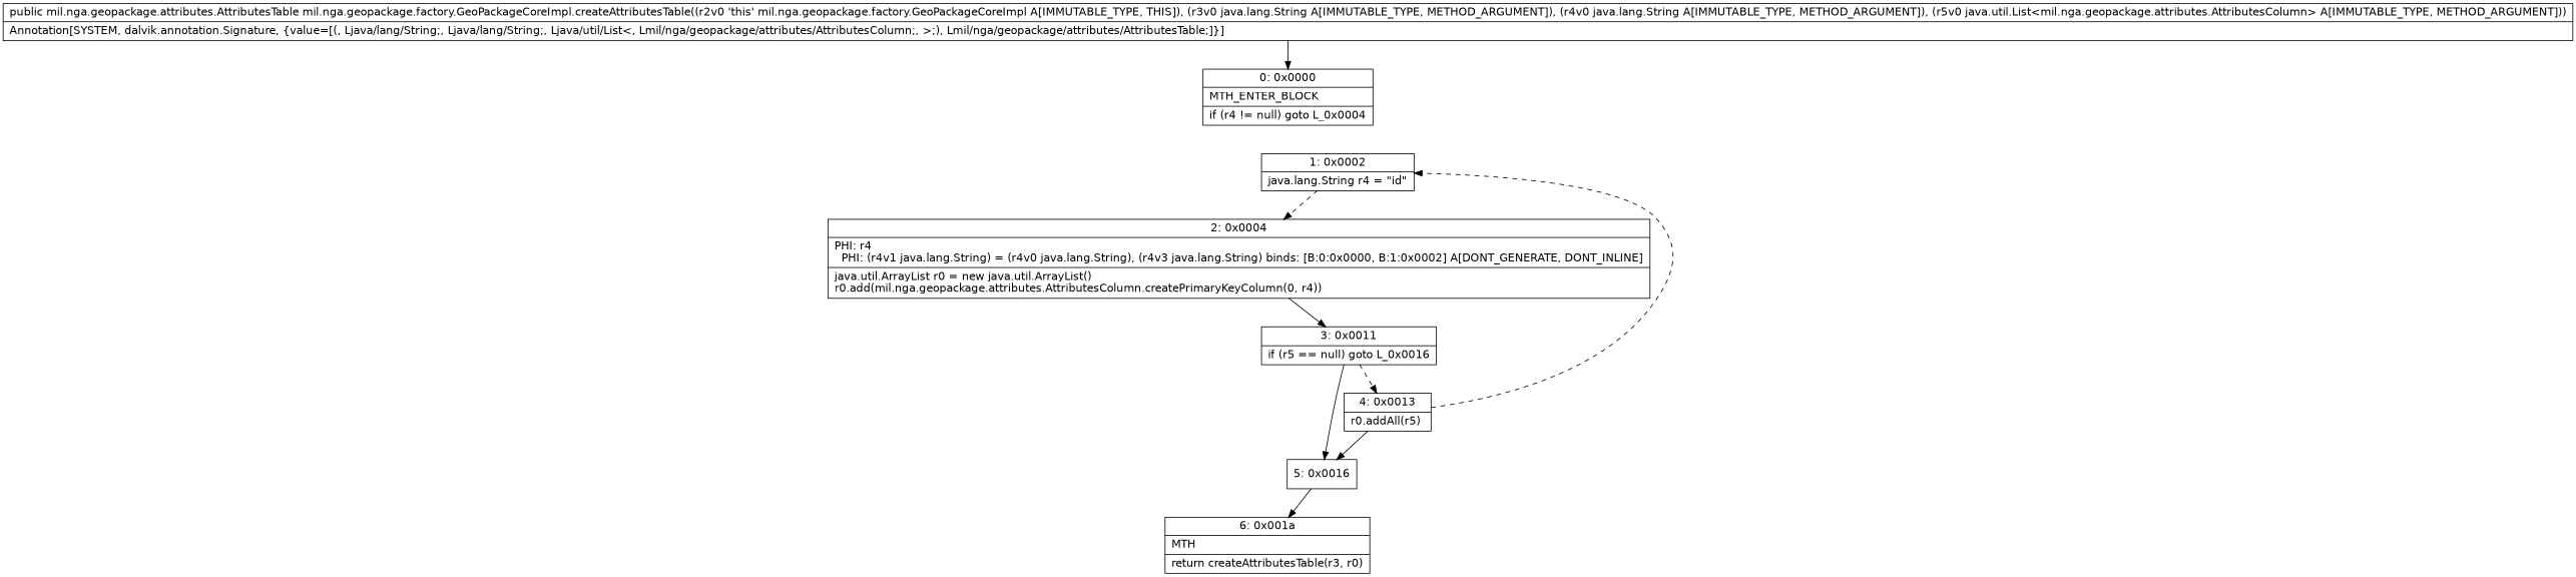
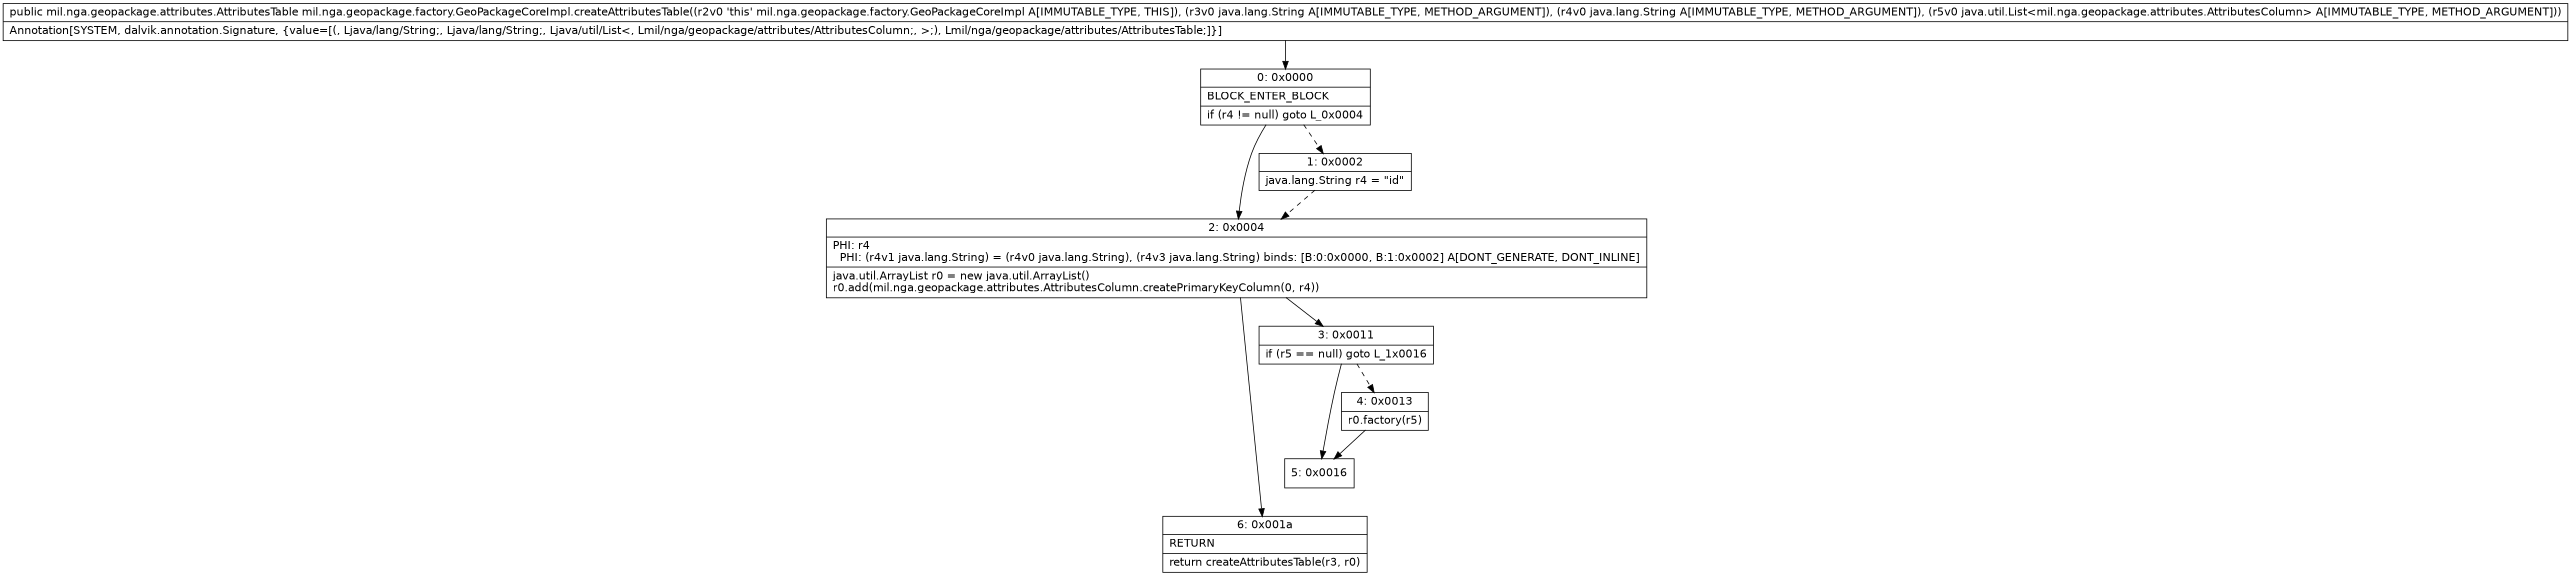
  digraph {
    fontname="DejaVu Sans"
    node [fontname="DejaVu Sans" shape=record]
    edge [fontname="DejaVu Sans"]
-   n1 [label="{0\:\ 0x0000|MTH_ENTER_BLOCK\l|if (r4 != null) goto L_0x0004\l}"]
+   n1 [label="{0\:\ 0x0000|BLOCK_ENTER_BLOCK\l|if (r4 != null) goto L_0x0004\l}"]
    n2 [label="{1\:\ 0x0002|java.lang.String r4 = \"id\"\l}"]
    n3 [label="{2\:\ 0x0004|PHI: r4 \l  PHI: (r4v1 java.lang.String) = (r4v0 java.lang.String), (r4v3 java.lang.String) binds: [B:0:0x0000, B:1:0x0002] A[DONT_GENERATE, DONT_INLINE]\l|java.util.ArrayList r0 = new java.util.ArrayList()\lr0.add(mil.nga.geopackage.attributes.AttributesColumn.createPrimaryKeyColumn(0, r4))\l}"]
-   n4 [label="{3\:\ 0x0011|if (r5 == null) goto L_0x0016\l}"]
-   n5 [label="{4\:\ 0x0013|r0.addAll(r5)\l}"]
+   n4 [label="{3\:\ 0x0011|if (r5 == null) goto L_1x0016\l}"]
+   n5 [label="{4\:\ 0x0013|r0.factory(r5)\l}"]
    n6 [label="{5\:\ 0x0016}"]
-   n7 [label="{6\:\ 0x001a|MTH\l|return createAttributesTable(r3, r0)\l}"]
+   n7 [label="{6\:\ 0x001a|RETURN\l|return createAttributesTable(r3, r0)\l}"]
    n8 [label="{public mil.nga.geopackage.attributes.AttributesTable mil.nga.geopackage.factory.GeoPackageCoreImpl.createAttributesTable((r2v0 'this' mil.nga.geopackage.factory.GeoPackageCoreImpl A[IMMUTABLE_TYPE, THIS]), (r3v0 java.lang.String A[IMMUTABLE_TYPE, METHOD_ARGUMENT]), (r4v0 java.lang.String A[IMMUTABLE_TYPE, METHOD_ARGUMENT]), (r5v0 java.util.List\<mil.nga.geopackage.attributes.AttributesColumn\> A[IMMUTABLE_TYPE, METHOD_ARGUMENT]))  | Annotation[SYSTEM, dalvik.annotation.Signature, \{value=[(, Ljava\/lang\/String;, Ljava\/lang\/String;, Ljava\/util\/List\<, Lmil\/nga\/geopackage\/attributes\/AttributesColumn;, \>;), Lmil\/nga\/geopackage\/attributes\/AttributesTable;]\}]\l}"]
-   n5 -> n2 [style=dashed]
+   n1 -> n2 [style=dashed]
+   n1 -> n3
    n2 -> n3 [style=dashed]
    n3 -> n4
    n4 -> n5 [style=dashed]
    n4 -> n6
    n5 -> n6
-   n6 -> n7
+   n3 -> n7
    n8 -> n1
  }
